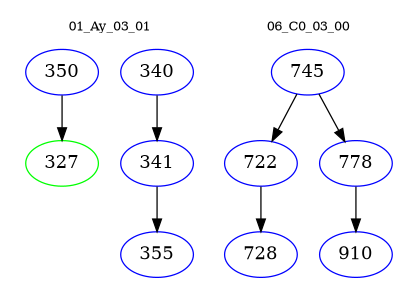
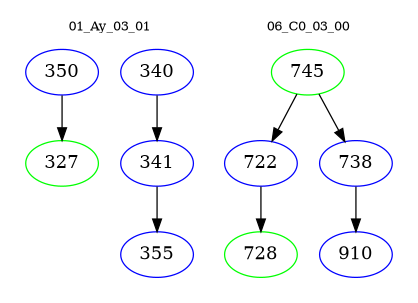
  digraph {
    node [color=blue]
    edge [color=black]
    n1 [label=340]
    n2 [label=341]
    n3 [label=350]
    n4 [label=355]
    n5 [color=green label=327]
-   n6 [label=745]
+   n6 [color=green label=745]
    n7 [label=722]
-   n8 [label=778]
-   n9 [label=728]
+   n8 [label=738]
+   n9 [color=green label=728]
    n10 [label=910]
    subgraph cluster_1 {
      color=white
      fontsize=10
      label="01_Ay_03_01"
      n1
      n2
      n3
      n4
      n5
    }
    subgraph cluster_2 {
      color=white
      fontsize=10
      label="06_C0_03_00"
      n6
      n7
      n8
      n9
      n10
    }
    n1 -> n2
    n2 -> n4
    n3 -> n5
    n6 -> n7
    n6 -> n8
    n7 -> n9
    n8 -> n10
  }
